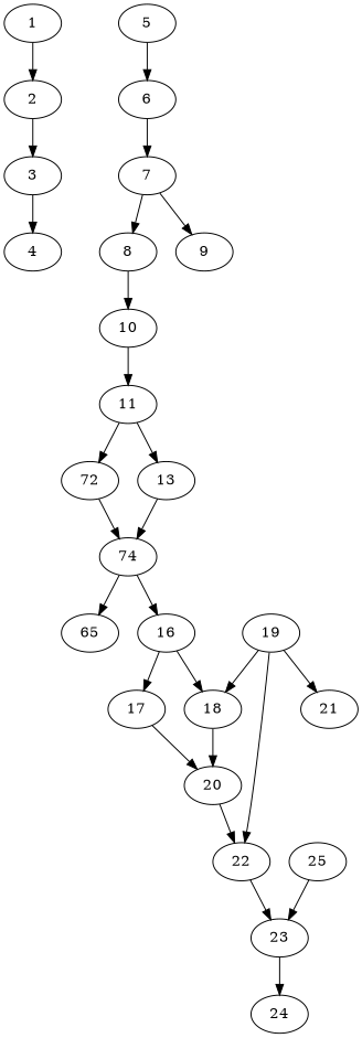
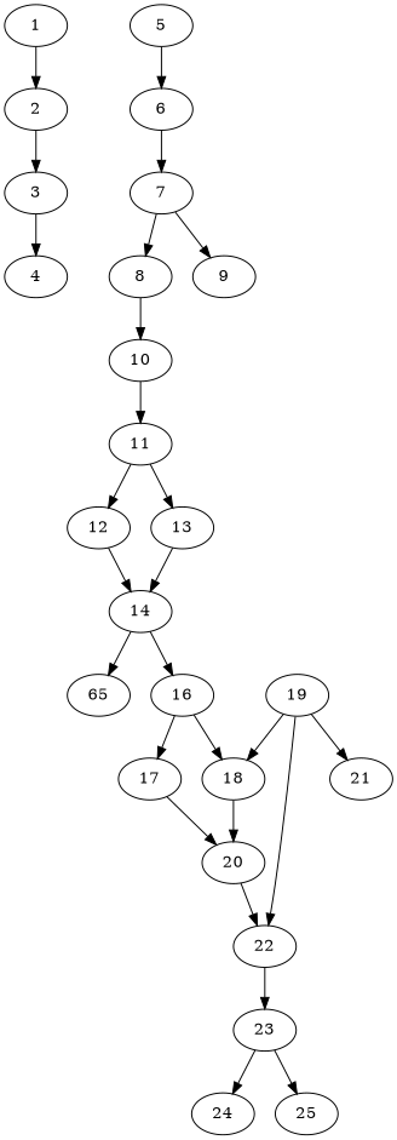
  digraph {
    node [alpha=0.09]
    1 [alpha=0.01 expect_size=42772480]
    2 [alpha=0.13 expect_size=36429824]
    3 [expect_size=13924352]
    4 [expect_size=41223168]
    5 [alpha=0.19 expect_size=26033152]
    6 [alpha=0.07 expect_size=30517248]
    7 [alpha=0.17 expect_size=46291968]
    8 [expect_size=19863552]
    9 [alpha=0.02 expect_size=19934208]
    10 [expect_size=12019712]
    11 [alpha=0.04 expect_size=52235264]
-   12 [alpha=0.10 expect_size=6833152 label=72]
+   12 [alpha=0.10 expect_size=6833152]
    13 [expect_size=36711424]
-   14 [alpha=0.08 expect_size=10987520 label=74]
+   14 [alpha=0.08 expect_size=10987520]
    n15 [alpha=0.15 expect_size=33001472 label=65]
    16 [alpha=0.01 expect_size=29804544]
    17 [alpha=0.17 expect_size=45180928]
    18 [alpha=0.14 expect_size=38857728]
    20 [alpha=0.03 expect_size=19338240]
    22 [alpha=0.13 expect_size=50268160]
    19 [alpha=0.10 expect_size=13596672]
    21 [alpha=0.11 expect_size=40095744]
    23 [alpha=0.18 expect_size=27297792]
    24 [alpha=0.18 expect_size=49034240]
    25 [alpha=0.08 expect_size=21147648]
    1 -> 2
    2 -> 3
    3 -> 4
    5 -> 6
    6 -> 7
    7 -> 8
    7 -> 9
    8 -> 10
    10 -> 11
    11 -> 12
    11 -> 13
    12 -> 14
    13 -> 14
    14 -> n15
    14 -> 16
    16 -> 17
    16 -> 18
    17 -> 20
    18 -> 20
    20 -> 22
    22 -> 23
    19 -> 18
    19 -> 22
    19 -> 21
    23 -> 24
-   25 -> 23
+   23 -> 25
  }
